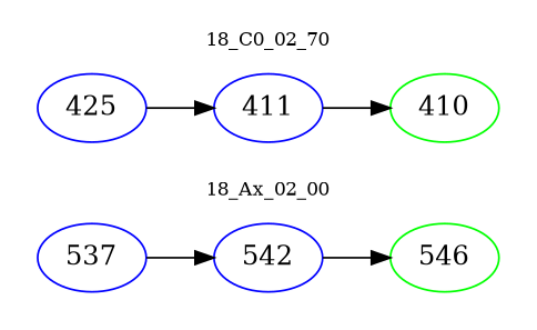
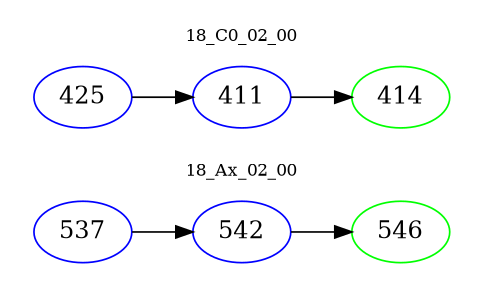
  digraph {
    rankdir=LR
    node [color=blue]
    edge [color=black]
    n1 [label=542]
    n2 [label=537]
    n3 [color=green label=546]
    n4 [label=411]
-   n5 [color=green label=410]
+   n5 [color=green label=414]
    n6 [label=425]
    subgraph cluster_1 {
      color=white
      fontsize=10
      label="18_Ax_02_00"
      n1
      n2
      n3
    }
    subgraph cluster_2 {
      color=white
      fontsize=10
-     label="18_C0_02_70"
+     label="18_C0_02_00"
      n4
      n5
      n6
    }
    n1 -> n3
    n2 -> n1
    n4 -> n5
    n6 -> n4
  }
